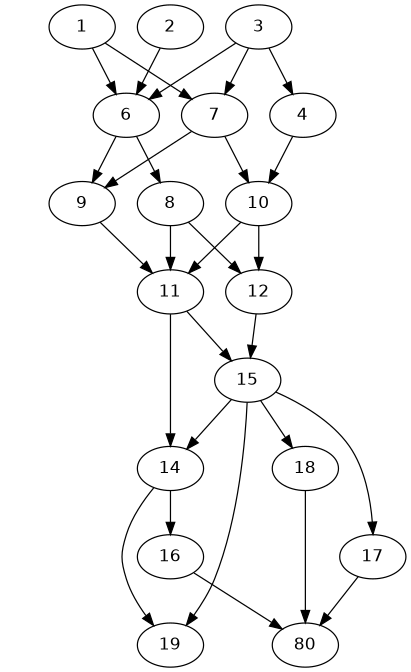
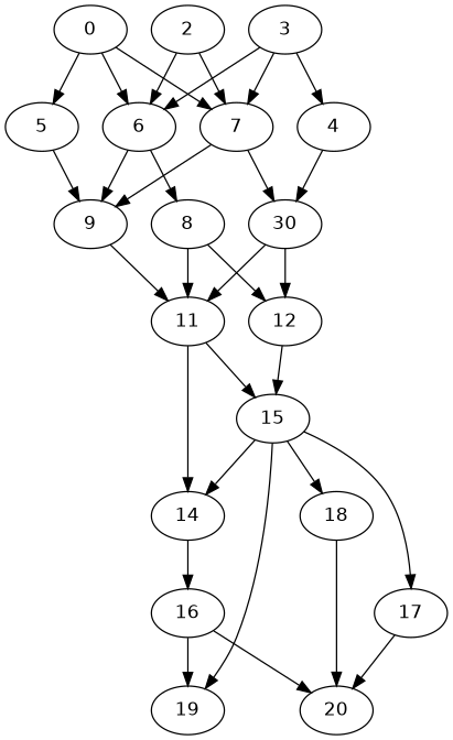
  digraph {
    fontname="DejaVu Sans"
    node [alpha=0.14 fontname="DejaVu Sans"]
    edge [fontname="DejaVu Sans"]
-   1 [alpha=0.18 expect_size=32398336]
+   1 [alpha=0.18 expect_size=32398336 label=0]
+   5 [expect_size=18662400]
    6 [alpha=0.07 expect_size=29517824]
    7 [alpha=0.01 expect_size=14239744]
    9 [alpha=0.19 expect_size=18120704]
    8 [alpha=0.06 expect_size=26947584]
-   10 [alpha=0.17 expect_size=38696960]
+   10 [alpha=0.17 expect_size=38696960 label=30]
    11 [alpha=0.01 expect_size=14449664]
    12 [alpha=0.08 expect_size=10895360]
    2 [alpha=0.09 expect_size=37228544]
    3 [alpha=0.17 expect_size=27740160]
    4 [alpha=0.03 expect_size=14243840]
    14 [alpha=0.02 expect_size=23435264]
    15 [expect_size=30271488]
    19 [alpha=0.17 expect_size=49132544]
    16 [alpha=0.16 expect_size=17061888]
    17 [expect_size=32934912]
    18 [alpha=0.16 expect_size=36118528]
-   20 [alpha=0.13 expect_size=45674496 label=80]
+   20 [alpha=0.13 expect_size=45674496]
+   1 -> 5
    1 -> 6
    1 -> 7
+   5 -> 9
    6 -> 9
    6 -> 8
    7 -> 9
    7 -> 10
    9 -> 11
    8 -> 11
    8 -> 12
    10 -> 11
    10 -> 12
    11 -> 14
    11 -> 15
    12 -> 15
    2 -> 6
+   2 -> 7
    3 -> 6
    3 -> 7
    3 -> 4
    4 -> 10
-   14 -> 19
+   16 -> 19
    14 -> 16
    15 -> 14
    15 -> 19
    15 -> 17
    15 -> 18
    16 -> 20
    17 -> 20
    18 -> 20
  }
